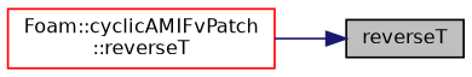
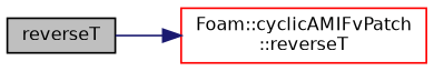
  digraph {
    rankdir=LR
    node [fontname=Helvetica fontsize=10 shape=record]
    n1 [color=black fillcolor=grey75 fontcolor=black height=0.2 label=reverseT style=filled width=0.4]
    n2 [color=red height=0.2 label="Foam::cyclicAMIFvPatch\l::reverseT" width=0.4]
-   n2 -> n1 [color=midnightblue fontname=Helvetica fontsize=10 labelfontname=Helvetica labelfontsize=10 style=solid]
+   n1 -> n2 [color=midnightblue fontname=Helvetica fontsize=10 labelfontname=Helvetica labelfontsize=10 style=solid]
  }
